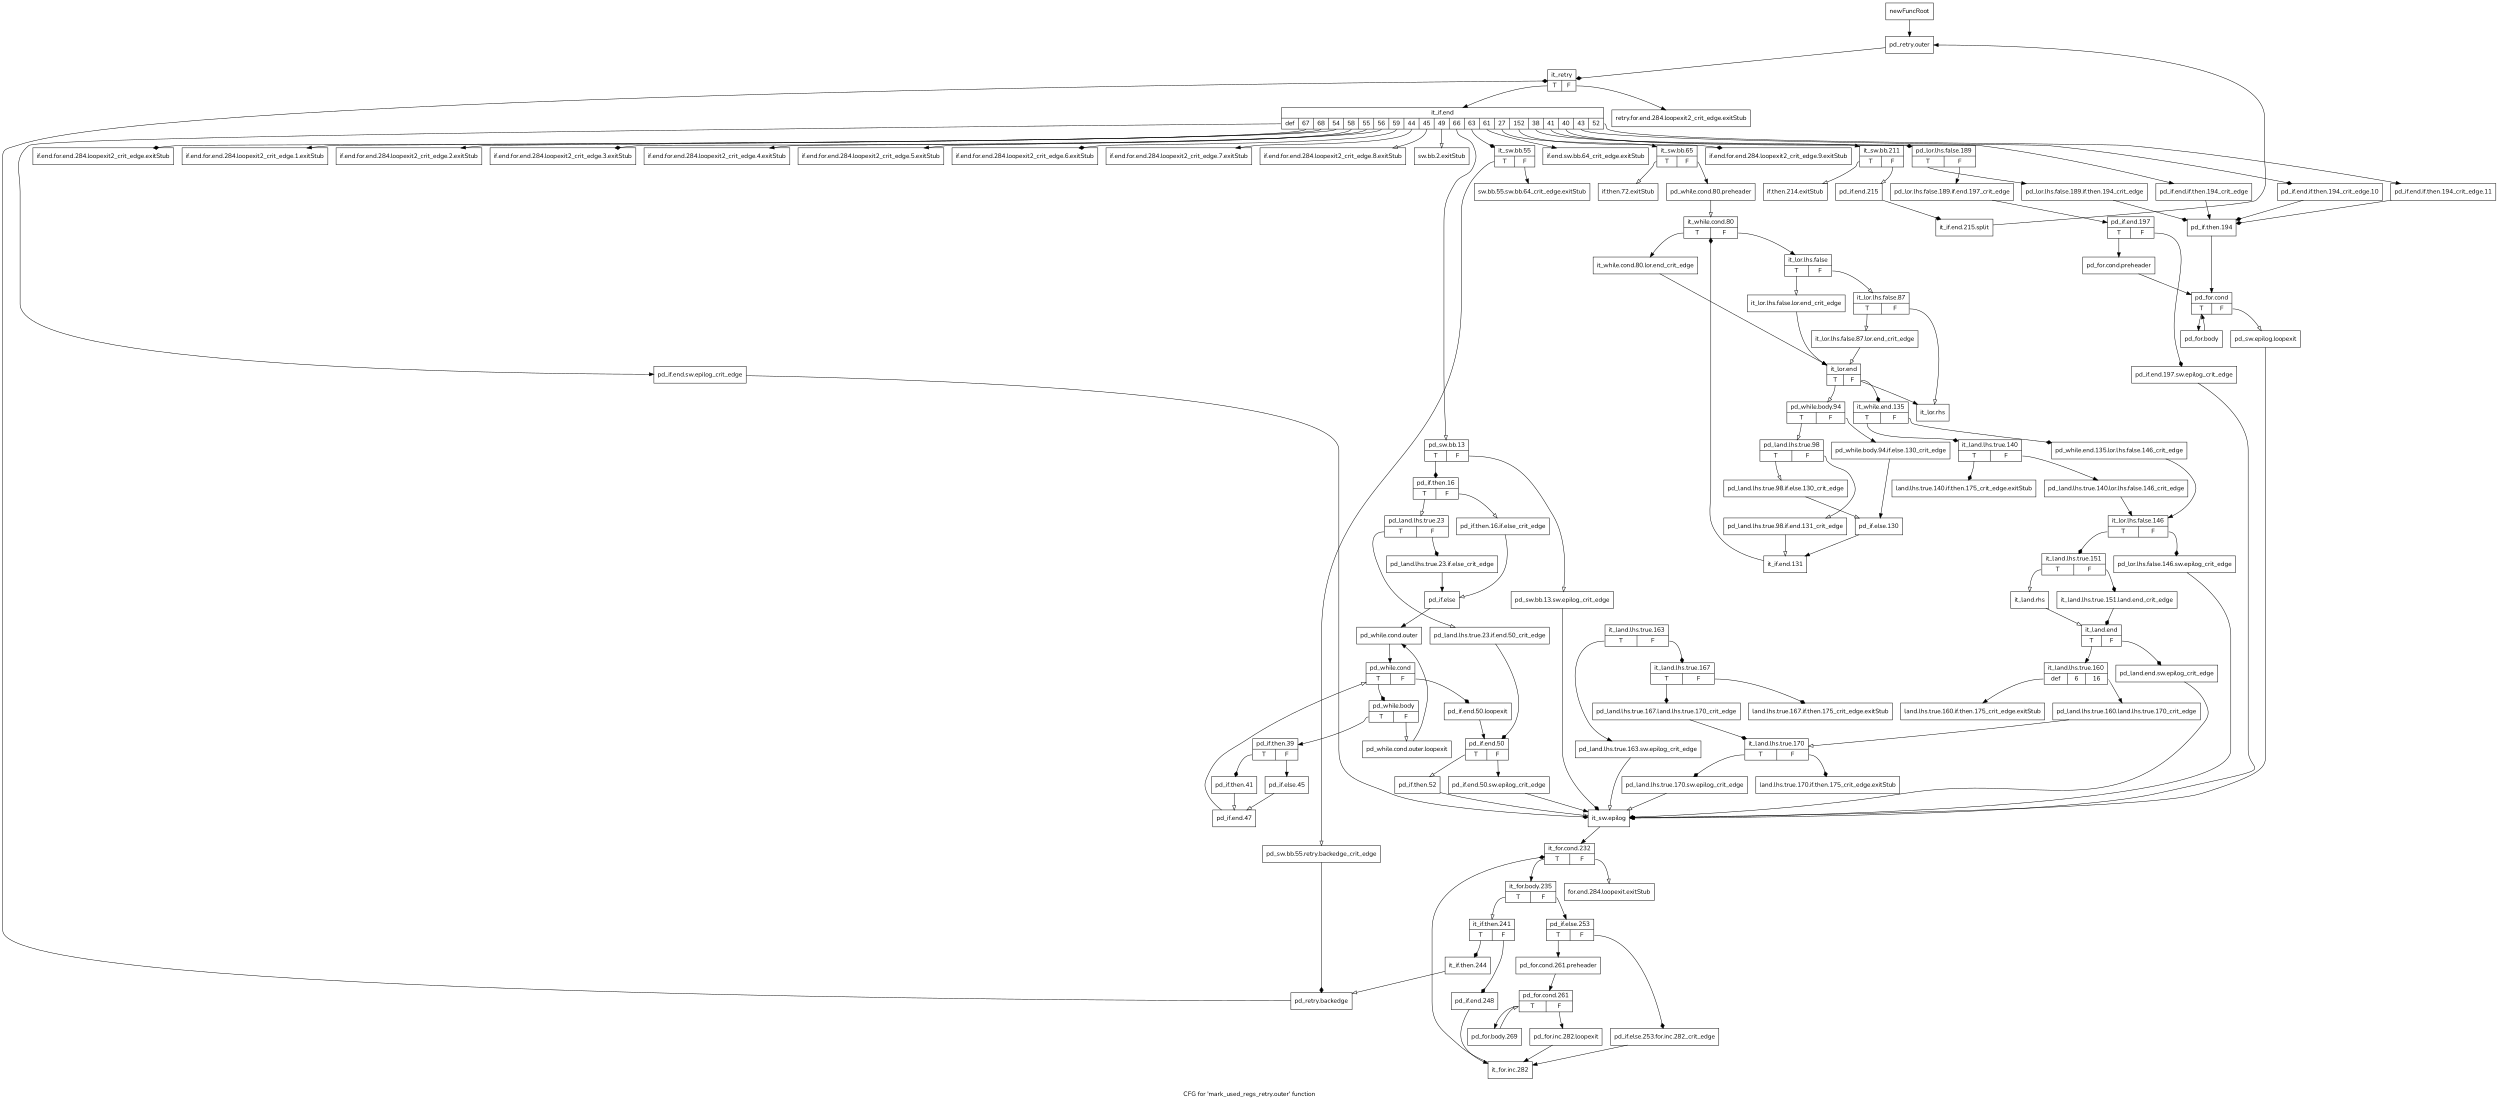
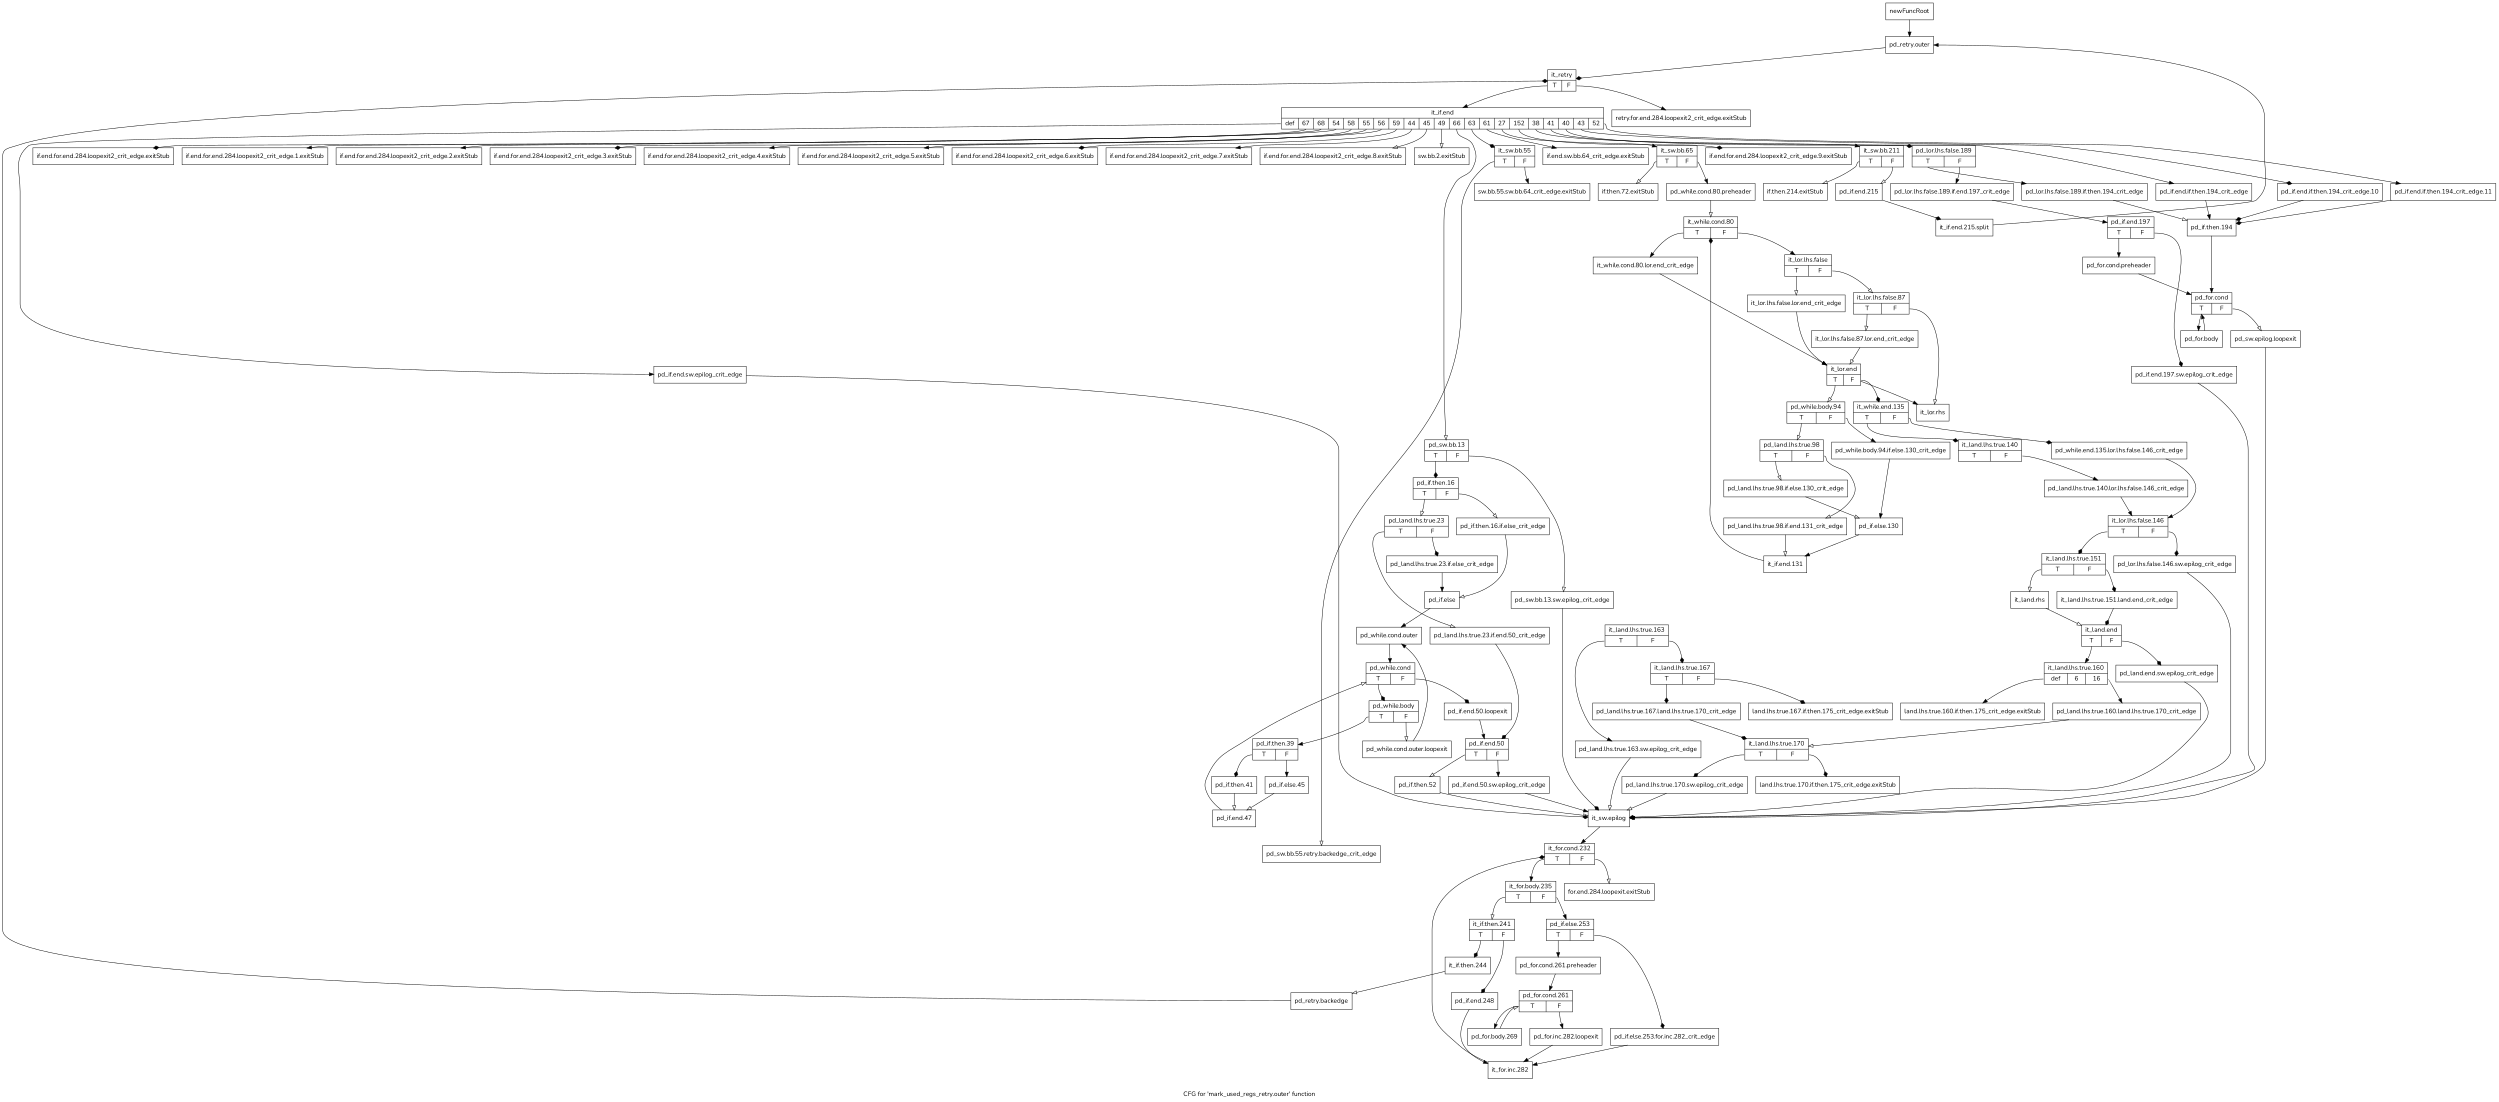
  digraph {
    fontname=Nunito
    label="CFG for 'mark_used_regs_retry.outer' function"
    node [fontname=Nunito shape=record]
    edge [arrowhead=normal fontname=Nunito]
    n1 [label="{newFuncRoot}"]
    n2 [label="{pd_retry.outer}"]
    n3 [label="{it_retry|{<s0>T|<s1>F}}"]
    n4 [label="{retry.for.end.284.loopexit2_crit_edge.exitStub}"]
    n5 [label="{it_if.end|{<s0>def|<s1>67|<s2>68|<s3>54|<s4>58|<s5>55|<s6>56|<s7>59|<s8>44|<s9>45|<s10>49|<s11>66|<s12>63|<s13>61|<s14>27|<s15>152|<s16>38|<s17>41|<s18>40|<s19>43|<s20>52}}"]
    n6 [label="{if.end.for.end.284.loopexit2_crit_edge.exitStub}"]
    n7 [label="{if.end.for.end.284.loopexit2_crit_edge.1.exitStub}"]
    n8 [label="{if.end.for.end.284.loopexit2_crit_edge.2.exitStub}"]
    n9 [label="{if.end.for.end.284.loopexit2_crit_edge.3.exitStub}"]
    n10 [label="{if.end.for.end.284.loopexit2_crit_edge.4.exitStub}"]
    n11 [label="{if.end.for.end.284.loopexit2_crit_edge.5.exitStub}"]
    n12 [label="{if.end.for.end.284.loopexit2_crit_edge.6.exitStub}"]
    n13 [label="{if.end.for.end.284.loopexit2_crit_edge.7.exitStub}"]
    n14 [label="{if.end.for.end.284.loopexit2_crit_edge.8.exitStub}"]
    n15 [label="{sw.bb.2.exitStub}"]
    n16 [label="{if.end.sw.bb.64_crit_edge.exitStub}"]
    n17 [label="{if.end.for.end.284.loopexit2_crit_edge.9.exitStub}"]
    n18 [label="{if.then.214.exitStub}"]
    n19 [label="{if.then.72.exitStub}"]
-   n20 [label="{land.lhs.true.140.if.then.175_crit_edge.exitStub}"]
    n21 [label="{land.lhs.true.160.if.then.175_crit_edge.exitStub}"]
    n22 [label="{land.lhs.true.167.if.then.175_crit_edge.exitStub}"]
    n23 [label="{land.lhs.true.170.if.then.175_crit_edge.exitStub}"]
    n24 [label="{sw.bb.55.sw.bb.64_crit_edge.exitStub}"]
    n25 [label="{for.end.284.loopexit.exitStub}"]
    n26 [label="{pd_if.end.sw.epilog_crit_edge}"]
    n27 [label="{pd_sw.bb.13|{<s0>T|<s1>F}}"]
    n28 [label="{it_sw.bb.55|{<s0>T|<s1>F}}"]
    n29 [label="{it_sw.bb.65|{<s0>T|<s1>F}}"]
    n30 [label="{it_sw.bb.211|{<s0>T|<s1>F}}"]
    n31 [label="{pd_lor.lhs.false.189|{<s0>T|<s1>F}}"]
    n32 [label="{pd_if.end.if.then.194_crit_edge}"]
    n33 [label="{pd_if.end.if.then.194_crit_edge.10}"]
    n34 [label="{pd_if.end.if.then.194_crit_edge.11}"]
    n35 [label="{it_sw.epilog}"]
    n36 [label="{pd_if.then.16|{<s0>T|<s1>F}}"]
    n37 [label="{pd_sw.bb.13.sw.epilog_crit_edge}"]
    n38 [label="{pd_sw.bb.55.retry.backedge_crit_edge}"]
    n39 [label="{pd_while.cond.80.preheader}"]
    n40 [label="{pd_if.end.215}"]
    n41 [label="{pd_lor.lhs.false.189.if.then.194_crit_edge}"]
    n42 [label="{pd_lor.lhs.false.189.if.end.197_crit_edge}"]
    n43 [label="{pd_if.then.194}"]
    n44 [label="{it_for.cond.232|{<s0>T|<s1>F}}"]
    n45 [label="{pd_land.lhs.true.23|{<s0>T|<s1>F}}"]
    n46 [label="{pd_if.then.16.if.else_crit_edge}"]
    n47 [label="{pd_retry.backedge}"]
    n48 [label="{it_while.cond.80|{<s0>T|<s1>F}}"]
    n49 [label="{it_if.end.215.split}"]
    n50 [label="{pd_if.end.197|{<s0>T|<s1>F}}"]
    n51 [label="{pd_for.cond|{<s0>T|<s1>F}}"]
    n52 [label="{pd_for.cond.preheader}"]
    n53 [label="{pd_if.end.197.sw.epilog_crit_edge}"]
    n54 [label="{pd_for.body}"]
    n55 [label="{pd_sw.epilog.loopexit}"]
    n56 [label="{it_for.body.235|{<s0>T|<s1>F}}"]
    n57 [label="{it_while.cond.80.lor.end_crit_edge}"]
    n58 [label="{it_lor.lhs.false|{<s0>T|<s1>F}}"]
    n59 [label="{it_lor.end|{<s0>T|<s1>F}}"]
    n60 [label="{it_lor.lhs.false.lor.end_crit_edge}"]
    n61 [label="{it_lor.lhs.false.87|{<s0>T|<s1>F}}"]
    n62 [label="{it_lor.rhs}"]
    n63 [label="{pd_while.body.94|{<s0>T|<s1>F}}"]
    n64 [label="{it_while.end.135|{<s0>T|<s1>F}}"]
    n65 [label="{it_lor.lhs.false.87.lor.end_crit_edge}"]
    n66 [label="{pd_land.lhs.true.98|{<s0>T|<s1>F}}"]
    n67 [label="{pd_while.body.94.if.else.130_crit_edge}"]
    n68 [label="{it_land.lhs.true.140|{<s0>T|<s1>F}}"]
    n69 [label="{pd_while.end.135.lor.lhs.false.146_crit_edge}"]
    n70 [label="{pd_land.lhs.true.98.if.else.130_crit_edge}"]
    n71 [label="{pd_land.lhs.true.98.if.end.131_crit_edge}"]
    n72 [label="{pd_if.else.130}"]
    n73 [label="{pd_land.lhs.true.140.lor.lhs.false.146_crit_edge}"]
    n74 [label="{it_lor.lhs.false.146|{<s0>T|<s1>F}}"]
    n75 [label="{it_land.lhs.true.151|{<s0>T|<s1>F}}"]
    n76 [label="{pd_lor.lhs.false.146.sw.epilog_crit_edge}"]
    n77 [label="{it_land.rhs}"]
    n78 [label="{it_land.lhs.true.151.land.end_crit_edge}"]
    n79 [label="{it_land.end|{<s0>T|<s1>F}}"]
    n80 [label="{it_land.lhs.true.160|{<s0>def|<s1>6|<s2>16}}"]
    n81 [label="{pd_land.end.sw.epilog_crit_edge}"]
    n82 [label="{pd_land.lhs.true.160.land.lhs.true.170_crit_edge}"]
    n83 [label="{it_land.lhs.true.163|{<s0>T|<s1>F}}"]
    n84 [label="{pd_land.lhs.true.163.sw.epilog_crit_edge}"]
    n85 [label="{it_land.lhs.true.167|{<s0>T|<s1>F}}"]
    n86 [label="{it_land.lhs.true.170|{<s0>T|<s1>F}}"]
    n87 [label="{pd_land.lhs.true.167.land.lhs.true.170_crit_edge}"]
    n88 [label="{pd_land.lhs.true.170.sw.epilog_crit_edge}"]
    n89 [label="{it_if.end.131}"]
    n90 [label="{pd_land.lhs.true.23.if.end.50_crit_edge}"]
    n91 [label="{pd_land.lhs.true.23.if.else_crit_edge}"]
    n92 [label="{pd_if.else}"]
    n93 [label="{pd_if.end.50|{<s0>T|<s1>F}}"]
    n94 [label="{pd_while.cond.outer}"]
    n95 [label="{pd_while.cond|{<s0>T|<s1>F}}"]
    n96 [label="{pd_if.then.52}"]
    n97 [label="{pd_if.end.50.sw.epilog_crit_edge}"]
    n98 [label="{pd_while.body|{<s0>T|<s1>F}}"]
    n99 [label="{pd_if.end.50.loopexit}"]
    n100 [label="{pd_if.then.39|{<s0>T|<s1>F}}"]
    n101 [label="{pd_while.cond.outer.loopexit}"]
    n102 [label="{pd_if.then.41}"]
    n103 [label="{pd_if.else.45}"]
    n104 [label="{pd_if.end.47}"]
    n105 [label="{it_if.then.241|{<s0>T|<s1>F}}"]
    n106 [label="{pd_if.else.253|{<s0>T|<s1>F}}"]
    n107 [label="{it_if.then.244}"]
    n108 [label="{pd_if.end.248}"]
    n109 [label="{pd_for.cond.261.preheader}"]
    n110 [label="{pd_if.else.253.for.inc.282_crit_edge}"]
    n111 [label="{it_for.inc.282}"]
    n112 [label="{pd_for.cond.261|{<s0>T|<s1>F}}"]
    n113 [label="{pd_for.body.269}"]
    n114 [label="{pd_for.inc.282.loopexit}"]
    n1 -> n2
    n2 -> n3 [arrowhead=diamond]
    n3 -> n4 [tailport=s1]
    n3 -> n5 [tailport=s0]
    n5 -> n6 [arrowhead=diamond tailport=s1]
    n5 -> n7 [tailport=s2]
    n5 -> n8 [tailport=s3]
    n5 -> n9 [arrowhead=diamond tailport=s4]
    n5 -> n10 [tailport=s5]
    n5 -> n11 [tailport=s6]
    n5 -> n12 [arrowhead=diamond tailport=s7]
    n5 -> n13 [tailport=s8]
    n5 -> n14 [arrowhead=onormal tailport=s9]
    n5 -> n15 [arrowhead=onormal tailport=s10]
    n5 -> n16 [tailport=s13]
    n5 -> n17 [arrowhead=diamond tailport=s15]
    n5 -> n26 [tailport=s0]
    n5 -> n27 [arrowhead=onormal tailport=s11]
    n5 -> n28 [arrowhead=diamond tailport=s12]
    n5 -> n29 [tailport=s14]
    n5 -> n30 [tailport=s16]
    n5 -> n31 [arrowhead=diamond tailport=s17]
    n5 -> n32 [tailport=s18]
    n5 -> n33 [arrowhead=diamond tailport=s19]
    n5 -> n34 [tailport=s20]
    n26 -> n35 [arrowhead=diamond]
    n27 -> n36 [arrowhead=diamond tailport=s0]
    n27 -> n37 [arrowhead=onormal tailport=s1]
    n28 -> n24 [tailport=s1]
    n28 -> n38 [arrowhead=onormal tailport=s0]
    n29 -> n19 [arrowhead=onormal tailport=s0]
    n29 -> n39 [tailport=s1]
    n30 -> n18 [arrowhead=onormal tailport=s0]
    n30 -> n40 [arrowhead=onormal tailport=s1]
    n31 -> n41 [tailport=s0]
    n31 -> n42 [tailport=s1]
    n32 -> n43
    n33 -> n43 [arrowhead=diamond]
    n34 -> n43 [arrowhead=diamond]
    n35 -> n44
    n36 -> n45 [arrowhead=onormal tailport=s0]
    n36 -> n46 [arrowhead=onormal tailport=s1]
    n37 -> n35 [arrowhead=diamond]
-   n38 -> n47 [arrowhead=diamond]
    n39 -> n48 [arrowhead=onormal]
    n40 -> n49 [arrowhead=diamond]
-   n41 -> n43 [arrowhead=diamond]
+   n41 -> n43 [arrowhead=onormal]
    n42 -> n50
    n43 -> n51
    n44 -> n25 [arrowhead=onormal tailport=s1]
    n44 -> n56 [tailport=s0]
    n45 -> n90 [arrowhead=onormal tailport=s0]
    n45 -> n91 [arrowhead=diamond tailport=s1]
    n46 -> n92 [arrowhead=onormal]
    n47 -> n3 [arrowhead=diamond]
    n48 -> n57 [tailport=s0]
    n48 -> n58 [tailport=s1]
    n49 -> n2
    n50 -> n52 [tailport=s0]
    n50 -> n53 [arrowhead=diamond tailport=s1]
    n51 -> n54 [tailport=s0]
    n51 -> n55 [arrowhead=onormal tailport=s1]
    n52 -> n51
    n53 -> n35
    n54 -> n51
    n55 -> n35 [arrowhead=diamond]
    n56 -> n105 [arrowhead=onormal tailport=s0]
    n56 -> n106 [tailport=s1]
    n57 -> n59
    n58 -> n60 [arrowhead=onormal tailport=s0]
    n58 -> n61 [arrowhead=onormal tailport=s1]
    n59 -> n62
    n59 -> n63 [arrowhead=onormal tailport=s0]
    n59 -> n64 [arrowhead=diamond tailport=s1]
    n60 -> n59
    n61 -> n62 [arrowhead=onormal tailport=s1]
    n61 -> n65 [arrowhead=onormal tailport=s0]
    n63 -> n66 [arrowhead=onormal tailport=s0]
    n63 -> n67 [tailport=s1]
    n64 -> n68 [arrowhead=diamond tailport=s0]
    n64 -> n69 [arrowhead=diamond tailport=s1]
    n65 -> n59 [arrowhead=onormal]
    n66 -> n70 [arrowhead=onormal tailport=s0]
    n66 -> n71 [arrowhead=onormal tailport=s1]
    n67 -> n72
-   n68 -> n20 [arrowhead=diamond tailport=s0]
    n68 -> n73 [tailport=s1]
    n69 -> n74
    n70 -> n72 [arrowhead=onormal]
    n71 -> n89 [arrowhead=onormal]
    n72 -> n89
    n73 -> n74
    n74 -> n75 [arrowhead=diamond tailport=s0]
    n74 -> n76 [arrowhead=diamond tailport=s1]
    n75 -> n77 [arrowhead=onormal tailport=s0]
    n75 -> n78 [arrowhead=diamond tailport=s1]
    n76 -> n35
    n77 -> n79 [arrowhead=onormal]
    n78 -> n79 [arrowhead=diamond]
    n79 -> n80 [tailport=s0]
    n79 -> n81 [arrowhead=diamond tailport=s1]
    n80 -> n21 [tailport=s0]
    n80 -> n82 [tailport=s2]
    n81 -> n35 [arrowhead=diamond]
    n82 -> n86 [arrowhead=onormal]
    n83 -> n84 [tailport=s0]
    n83 -> n85 [arrowhead=diamond tailport=s1]
    n84 -> n35 [arrowhead=onormal]
    n85 -> n22 [arrowhead=diamond tailport=s1]
    n85 -> n87 [arrowhead=diamond tailport=s0]
    n86 -> n23 [arrowhead=diamond tailport=s1]
    n86 -> n88 [arrowhead=diamond tailport=s0]
    n87 -> n86 [arrowhead=diamond]
    n88 -> n35 [arrowhead=onormal]
    n89 -> n48 [arrowhead=diamond]
    n90 -> n93 [arrowhead=diamond]
    n91 -> n92
    n92 -> n94
    n93 -> n96 [arrowhead=onormal tailport=s0]
    n93 -> n97 [tailport=s1]
    n94 -> n95
    n95 -> n98 [arrowhead=diamond tailport=s0]
    n95 -> n99 [arrowhead=diamond tailport=s1]
    n96 -> n35 [arrowhead=onormal]
    n97 -> n35
    n98 -> n100 [tailport=s0]
    n98 -> n101 [arrowhead=onormal tailport=s1]
    n99 -> n93
    n100 -> n102 [arrowhead=diamond tailport=s0]
    n100 -> n103 [tailport=s1]
    n101 -> n94
    n102 -> n104 [arrowhead=onormal]
    n103 -> n104 [arrowhead=onormal]
    n104 -> n95 [arrowhead=onormal]
    n105 -> n107 [arrowhead=diamond tailport=s0]
    n105 -> n108 [arrowhead=diamond tailport=s1]
    n106 -> n109 [tailport=s0]
    n106 -> n110 [arrowhead=diamond tailport=s1]
    n107 -> n47 [arrowhead=onormal]
    n108 -> n111
    n109 -> n112
    n110 -> n111
    n111 -> n44 [arrowhead=diamond]
    n112 -> n113 [tailport=s0]
    n112 -> n114 [tailport=s1]
    n113 -> n112 [arrowhead=onormal]
    n114 -> n111
  }
